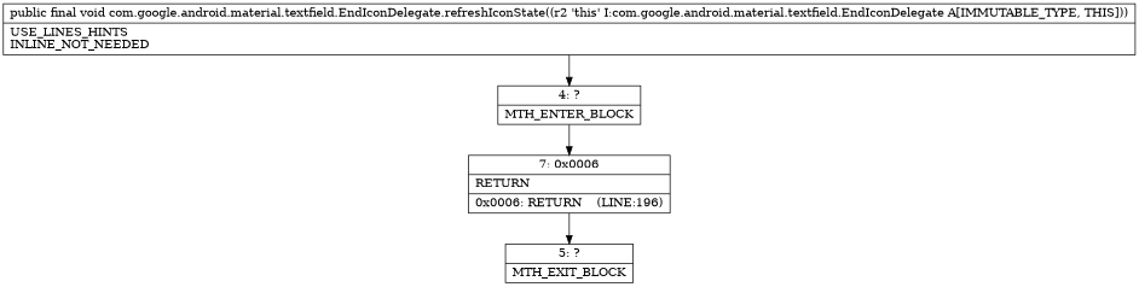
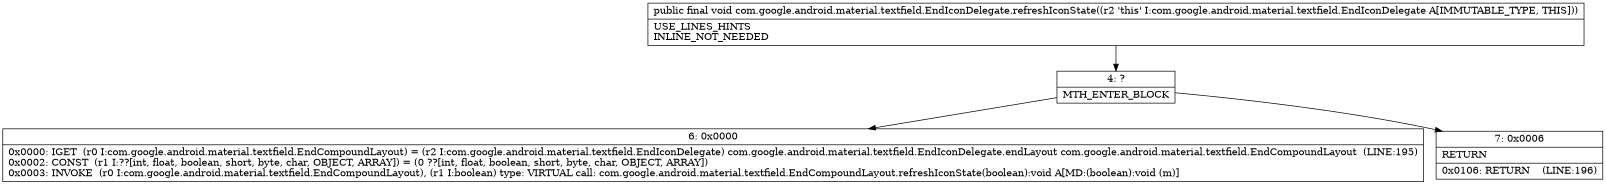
  digraph {
    node [shape=record]
    n1 [label="{4\:\ ?|MTH_ENTER_BLOCK\l}"]
-   n3 [label="{7\:\ 0x0006|RETURN\l|0x0006: RETURN    (LINE:196)\l}"]
-   n4 [label="{5\:\ ?|MTH_EXIT_BLOCK\l}"]
+   n2 [label="{6\:\ 0x0000|0x0000: IGET  (r0 I:com.google.android.material.textfield.EndCompoundLayout) = (r2 I:com.google.android.material.textfield.EndIconDelegate) com.google.android.material.textfield.EndIconDelegate.endLayout com.google.android.material.textfield.EndCompoundLayout  (LINE:195)\l0x0002: CONST  (r1 I:??[int, float, boolean, short, byte, char, OBJECT, ARRAY]) = (0 ??[int, float, boolean, short, byte, char, OBJECT, ARRAY]) \l0x0003: INVOKE  (r0 I:com.google.android.material.textfield.EndCompoundLayout), (r1 I:boolean) type: VIRTUAL call: com.google.android.material.textfield.EndCompoundLayout.refreshIconState(boolean):void A[MD:(boolean):void (m)]\l}"]
+   n3 [label="{7\:\ 0x0006|RETURN\l|0x0106: RETURN    (LINE:196)\l}"]
    n5 [label="{public final void com.google.android.material.textfield.EndIconDelegate.refreshIconState((r2 'this' I:com.google.android.material.textfield.EndIconDelegate A[IMMUTABLE_TYPE, THIS]))  | USE_LINES_HINTS\lINLINE_NOT_NEEDED\l}"]
+   n1 -> n2
    n1 -> n3
-   n3 -> n4
    n5 -> n1
  }
